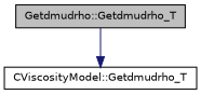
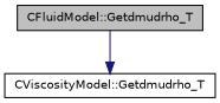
  digraph {
    rankdir=TB
    fontname="DejaVu Sans"
    node [color=black fontname="DejaVu Sans" fontsize=10 shape=record style=filled]
-   n1 [fillcolor=grey75 fontcolor=black height=0.2 label="Getdmudrho::Getdmudrho_T" width=0.4]
+   n1 [fillcolor=grey75 fontcolor=black height=0.2 label="CFluidModel::Getdmudrho_T" width=0.4]
    n2 [fillcolor=white height=0.2 label="CViscosityModel::Getdmudrho_T" width=0.4]
    n1 -> n2 [color=midnightblue fontname="DejaVu Sans" fontsize=10 labelfontname=Helvetica labelfontsize=10 style=solid]
  }
